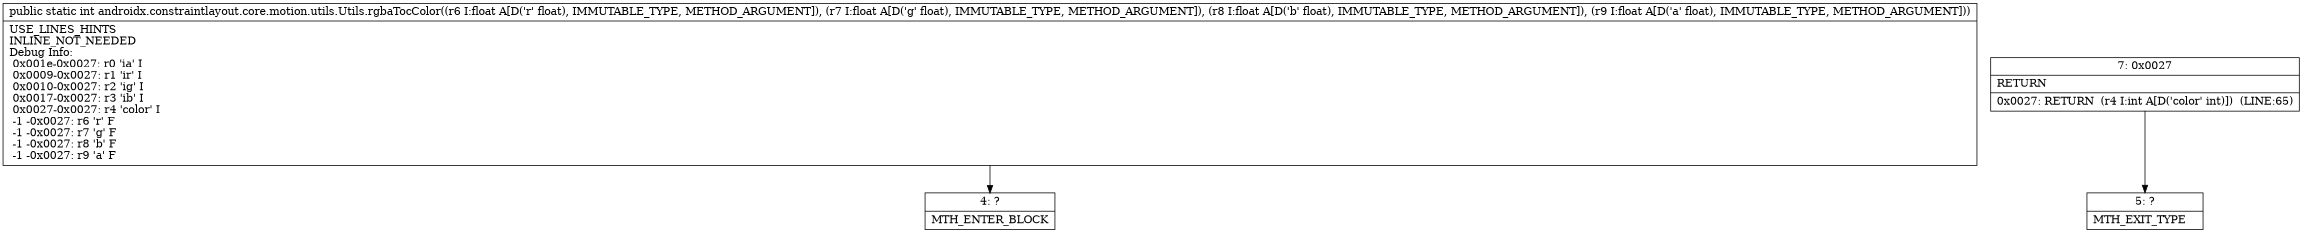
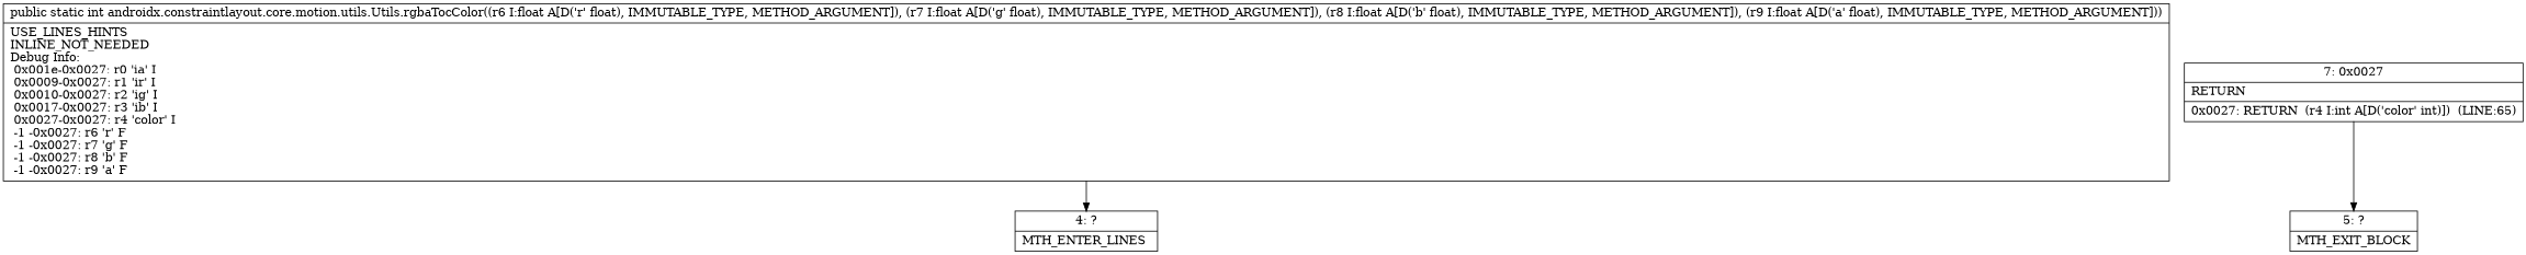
  digraph {
    node [shape=record]
-   n1 [label="{4\:\ ?|MTH_ENTER_BLOCK\l}"]
+   n1 [label="{4\:\ ?|MTH_ENTER_LINES\l}"]
    n2 [label="{7\:\ 0x0027|RETURN\l|0x0027: RETURN  (r4 I:int A[D('color' int)])  (LINE:65)\l}"]
-   n3 [label="{5\:\ ?|MTH_EXIT_TYPE\l}"]
+   n3 [label="{5\:\ ?|MTH_EXIT_BLOCK\l}"]
    n4 [label="{public static int androidx.constraintlayout.core.motion.utils.Utils.rgbaTocColor((r6 I:float A[D('r' float), IMMUTABLE_TYPE, METHOD_ARGUMENT]), (r7 I:float A[D('g' float), IMMUTABLE_TYPE, METHOD_ARGUMENT]), (r8 I:float A[D('b' float), IMMUTABLE_TYPE, METHOD_ARGUMENT]), (r9 I:float A[D('a' float), IMMUTABLE_TYPE, METHOD_ARGUMENT]))  | USE_LINES_HINTS\lINLINE_NOT_NEEDED\lDebug Info:\l  0x001e\-0x0027: r0 'ia' I\l  0x0009\-0x0027: r1 'ir' I\l  0x0010\-0x0027: r2 'ig' I\l  0x0017\-0x0027: r3 'ib' I\l  0x0027\-0x0027: r4 'color' I\l  \-1 \-0x0027: r6 'r' F\l  \-1 \-0x0027: r7 'g' F\l  \-1 \-0x0027: r8 'b' F\l  \-1 \-0x0027: r9 'a' F\l}"]
    n2 -> n3
    n4 -> n1
  }
